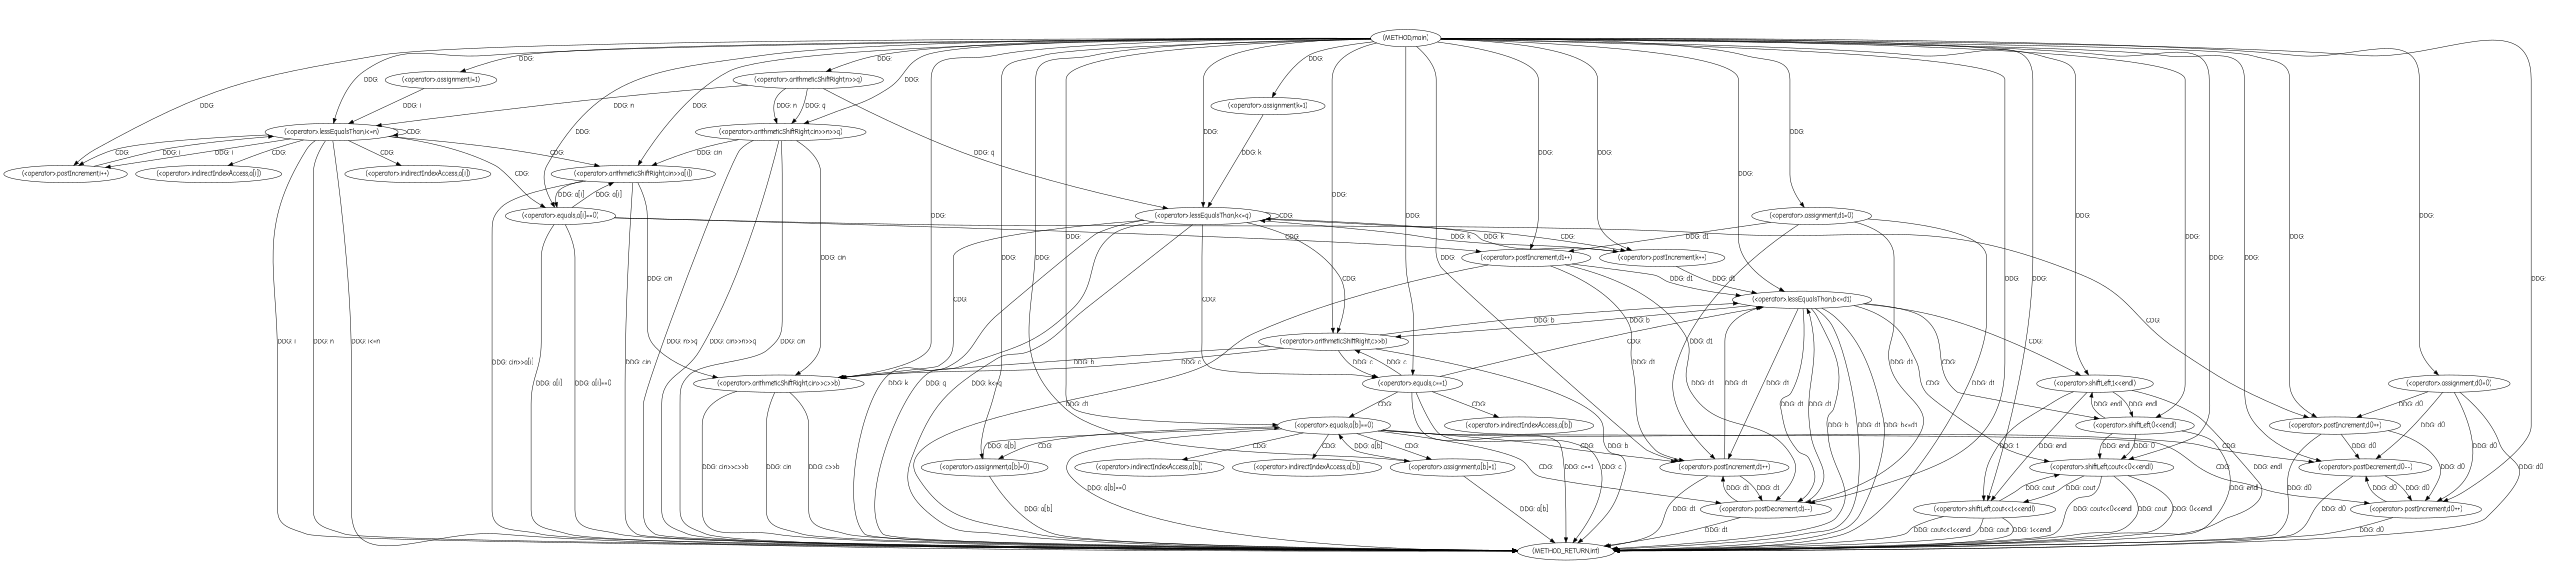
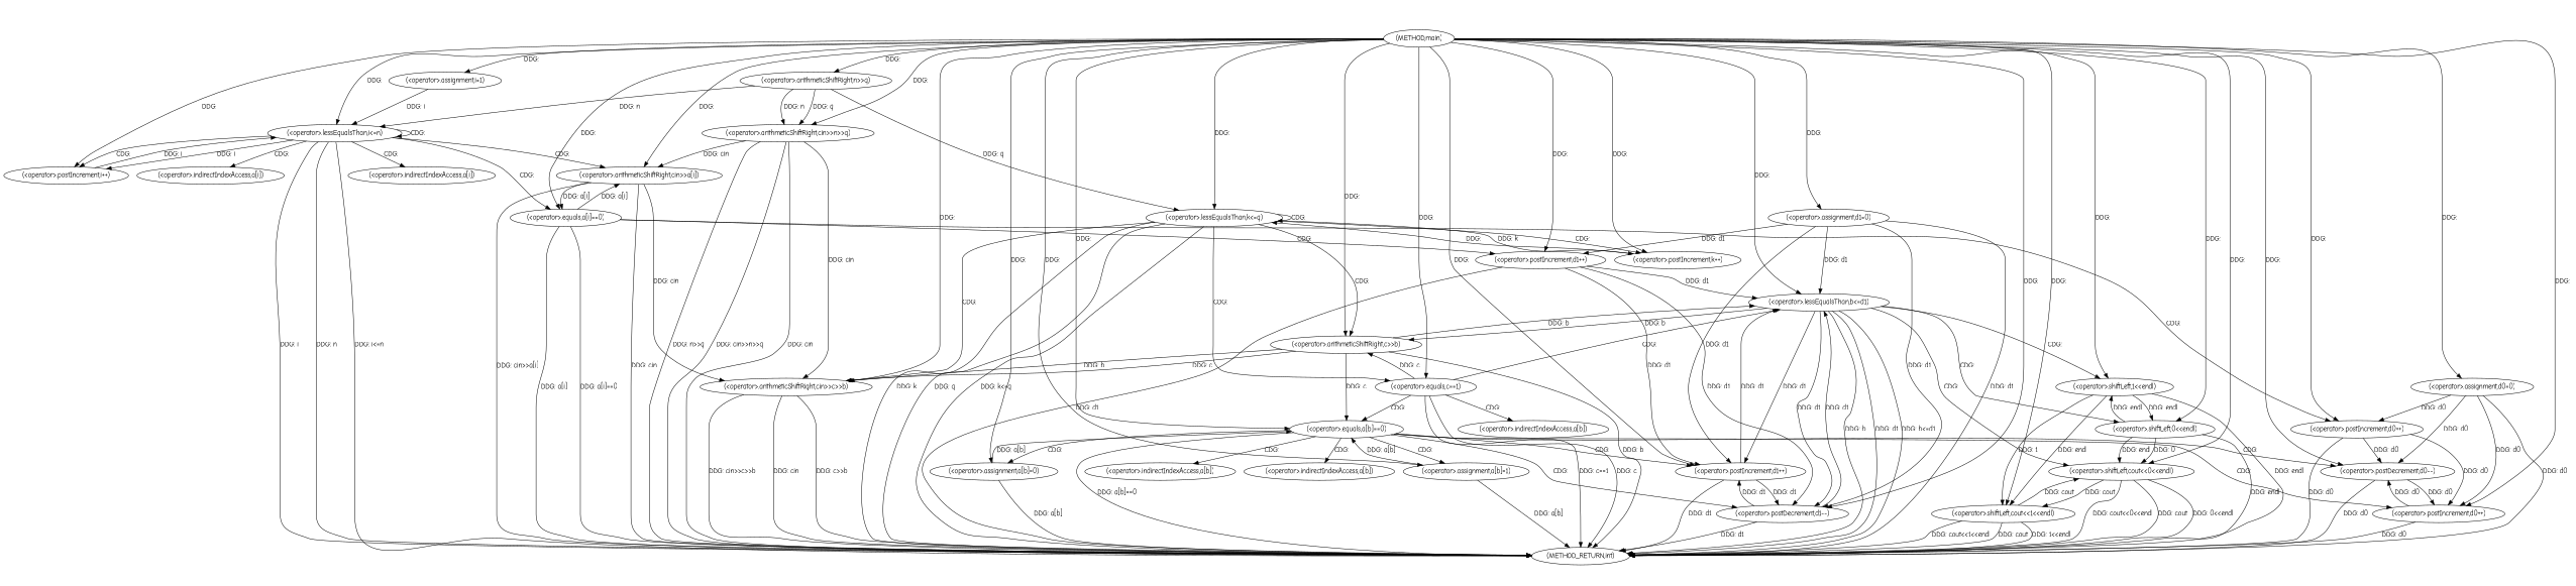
  digraph {
    fontname="Comic Neue"
    node [fontname="Comic Neue"]
    edge [fontname="Comic Neue"]
    n1 [label="(METHOD,main)"]
    n2 [label="(<operator>.arithmeticShiftRight,cin>>n>>q)"]
    n3 [label="(<operator>.assignment,d1=0)"]
    n4 [label="(<operator>.assignment,d0=0)"]
    n5 [label="(<operator>.assignment,i=1)"]
    n6 [label="(<operator>.lessEqualsThan,i<=n)"]
    n7 [label="(<operator>.postIncrement,i++)"]
-   n8 [label="(<operator>.assignment,k=1)"]
    n9 [label="(<operator>.lessEqualsThan,k<=q)"]
    n10 [label="(<operator>.postIncrement,k++)"]
    n11 [label="(<operator>.arithmeticShiftRight,n>>q)"]
    n12 [label="(<operator>.arithmeticShiftRight,cin>>a[i])"]
    n13 [label="(<operator>.arithmeticShiftRight,cin>>c>>b)"]
    n14 [label="(<operator>.equals,a[i]==0)"]
    n15 [label="(<operator>.postIncrement,d0++)"]
    n16 [label="(<operator>.equals,c==1)"]
    n17 [label="(<operator>.postIncrement,d1++)"]
    n18 [label="(<operator>.arithmeticShiftRight,c>>b)"]
    n19 [label="(<operator>.equals,a[b]==0)"]
    n20 [label="(<operator>.postDecrement,d0--)"]
    n21 [label="(<operator>.lessEqualsThan,b<=d1)"]
    n22 [label="(<operator>.shiftLeft,cout<<1<<endl)"]
    n23 [label="(<operator>.postIncrement,d1++)"]
    n24 [label="(<operator>.assignment,a[b]=1)"]
    n25 [label="(<operator>.postIncrement,d0++)"]
    n26 [label="(<operator>.shiftLeft,cout<<0<<endl)"]
    n27 [label="(<operator>.postDecrement,d1--)"]
    n28 [label="(<operator>.assignment,a[b]=0)"]
    n29 [label="(<operator>.shiftLeft,1<<endl)"]
    n30 [label="(<operator>.shiftLeft,0<<endl)"]
    n31 [label="(METHOD_RETURN,int)"]
    n32 [label="(<operator>.indirectIndexAccess,a[i])"]
    n33 [label="(<operator>.indirectIndexAccess,a[i])"]
    n34 [label="(<operator>.indirectIndexAccess,a[b])"]
    n35 [label="(<operator>.indirectIndexAccess,a[b])"]
    n36 [label="(<operator>.indirectIndexAccess,a[b])"]
    n1 -> n2 [label="DDG: "]
    n1 -> n3 [label="DDG: "]
    n1 -> n4 [label="DDG: "]
    n1 -> n5 [label="DDG: "]
    n1 -> n6 [label="DDG: "]
    n1 -> n7 [label="DDG: "]
-   n1 -> n8 [label="DDG: "]
    n1 -> n9 [label="DDG: "]
    n1 -> n10 [label="DDG: "]
    n1 -> n11 [label="DDG: "]
    n1 -> n12 [label="DDG: "]
    n1 -> n13 [label="DDG: "]
    n1 -> n14 [label="DDG: "]
    n1 -> n15 [label="DDG: "]
    n1 -> n16 [label="DDG: "]
    n1 -> n17 [label="DDG: "]
    n1 -> n18 [label="DDG: "]
    n1 -> n19 [label="DDG: "]
    n1 -> n20 [label="DDG: "]
    n1 -> n21 [label="DDG: "]
    n1 -> n22 [label="DDG: "]
    n1 -> n23 [label="DDG: "]
    n1 -> n24 [label="DDG: "]
    n1 -> n25 [label="DDG: "]
    n1 -> n26 [label="DDG: "]
    n1 -> n27 [label="DDG: "]
    n1 -> n28 [label="DDG: "]
    n1 -> n29 [label="DDG: "]
    n1 -> n30 [label="DDG: "]
    n2 -> n12 [label="DDG: cin"]
    n2 -> n13 [label="DDG: cin"]
    n2 -> n31 [label="DDG: cin"]
    n2 -> n31 [label="DDG: n>>q"]
    n2 -> n31 [label="DDG: cin>>n>>q"]
    n3 -> n17 [label="DDG: d1"]
-   n10 -> n21 [label="DDG: d1"]
+   n3 -> n21 [label="DDG: d1"]
    n3 -> n23 [label="DDG: d1"]
    n3 -> n27 [label="DDG: d1"]
    n3 -> n31 [label="DDG: d1"]
    n4 -> n15 [label="DDG: d0"]
    n4 -> n20 [label="DDG: d0"]
    n4 -> n25 [label="DDG: d0"]
    n4 -> n31 [label="DDG: d0"]
    n5 -> n6 [label="DDG: i"]
    n6 -> n6 [label="CDG: "]
    n6 -> n7 [label="DDG: i"]
    n6 -> n7 [label="CDG: "]
    n6 -> n12 [label="CDG: "]
    n6 -> n14 [label="CDG: "]
    n6 -> n31 [label="DDG: i"]
    n6 -> n31 [label="DDG: n"]
    n6 -> n31 [label="DDG: i<=n"]
    n6 -> n32 [label="CDG: "]
    n6 -> n33 [label="CDG: "]
    n7 -> n6 [label="DDG: i"]
-   n8 -> n9 [label="DDG: k"]
    n9 -> n9 [label="CDG: "]
    n9 -> n10 [label="DDG: k"]
    n9 -> n10 [label="CDG: "]
    n9 -> n13 [label="CDG: "]
    n9 -> n16 [label="CDG: "]
    n9 -> n18 [label="CDG: "]
    n9 -> n31 [label="DDG: k"]
    n9 -> n31 [label="DDG: q"]
    n9 -> n31 [label="DDG: k<=q"]
-   n10 -> n9 [label="DDG: k"]
+   n10 -> n9 [label="DDG: "]
    n11 -> n2 [label="DDG: q"]
    n11 -> n2 [label="DDG: n"]
    n11 -> n6 [label="DDG: n"]
    n11 -> n9 [label="DDG: q"]
    n12 -> n13 [label="DDG: cin"]
    n12 -> n14 [label="DDG: a[i]"]
    n12 -> n31 [label="DDG: cin"]
    n12 -> n31 [label="DDG: cin>>a[i]"]
    n13 -> n31 [label="DDG: cin"]
    n13 -> n31 [label="DDG: c>>b"]
    n13 -> n31 [label="DDG: cin>>c>>b"]
    n14 -> n12 [label="DDG: a[i]"]
    n14 -> n15 [label="CDG: "]
    n14 -> n17 [label="CDG: "]
    n14 -> n31 [label="DDG: a[i]"]
    n14 -> n31 [label="DDG: a[i]==0"]
    n15 -> n20 [label="DDG: d0"]
    n15 -> n25 [label="DDG: d0"]
    n15 -> n31 [label="DDG: d0"]
    n16 -> n18 [label="DDG: c"]
    n16 -> n19 [label="CDG: "]
    n16 -> n21 [label="CDG: "]
    n16 -> n31 [label="DDG: c"]
    n16 -> n31 [label="DDG: c==1"]
    n16 -> n34 [label="CDG: "]
    n17 -> n21 [label="DDG: d1"]
    n17 -> n23 [label="DDG: d1"]
    n17 -> n27 [label="DDG: d1"]
    n17 -> n31 [label="DDG: d1"]
    n18 -> n13 [label="DDG: b"]
    n18 -> n13 [label="DDG: c"]
-   n18 -> n16 [label="DDG: c"]
+   n18 -> n19 [label="DDG: c"]
    n18 -> n21 [label="DDG: b"]
    n18 -> n31 [label="DDG: b"]
    n19 -> n20 [label="CDG: "]
    n19 -> n23 [label="CDG: "]
    n19 -> n24 [label="CDG: "]
    n19 -> n25 [label="CDG: "]
    n19 -> n27 [label="CDG: "]
    n19 -> n28 [label="CDG: "]
    n19 -> n31 [label="DDG: a[b]==0"]
    n19 -> n35 [label="CDG: "]
    n19 -> n36 [label="CDG: "]
    n20 -> n25 [label="DDG: d0"]
    n20 -> n31 [label="DDG: d0"]
    n21 -> n18 [label="DDG: b"]
    n21 -> n23 [label="DDG: d1"]
    n21 -> n26 [label="CDG: "]
    n21 -> n27 [label="DDG: d1"]
    n21 -> n29 [label="CDG: "]
    n21 -> n30 [label="CDG: "]
    n21 -> n31 [label="DDG: b"]
    n21 -> n31 [label="DDG: d1"]
    n21 -> n31 [label="DDG: b<=d1"]
    n22 -> n26 [label="DDG: cout"]
    n22 -> n31 [label="DDG: cout"]
    n22 -> n31 [label="DDG: 1<<endl"]
    n22 -> n31 [label="DDG: cout<<1<<endl"]
    n23 -> n21 [label="DDG: d1"]
    n23 -> n27 [label="DDG: d1"]
    n23 -> n31 [label="DDG: d1"]
    n24 -> n19 [label="DDG: a[b]"]
    n24 -> n31 [label="DDG: a[b]"]
    n25 -> n20 [label="DDG: d0"]
    n25 -> n31 [label="DDG: d0"]
    n26 -> n22 [label="DDG: cout"]
    n26 -> n31 [label="DDG: cout"]
    n26 -> n31 [label="DDG: 0<<endl"]
    n26 -> n31 [label="DDG: cout<<0<<endl"]
    n27 -> n21 [label="DDG: d1"]
    n27 -> n23 [label="DDG: d1"]
    n27 -> n31 [label="DDG: d1"]
    n28 -> n19 [label="DDG: a[b]"]
    n28 -> n31 [label="DDG: a[b]"]
    n29 -> n22 [label="DDG: 1"]
    n29 -> n22 [label="DDG: endl"]
    n29 -> n30 [label="DDG: endl"]
    n29 -> n31 [label="DDG: endl"]
    n30 -> n26 [label="DDG: endl"]
    n30 -> n26 [label="DDG: 0"]
    n30 -> n29 [label="DDG: endl"]
    n30 -> n31 [label="DDG: endl"]
  }
